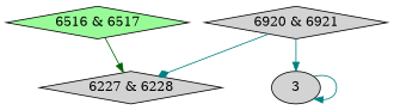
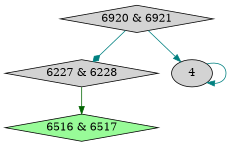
  digraph {
    node [fillcolor=lightgrey shape=diamond style=filled]
    edge [arrowhead=normal color=teal]
    n1 [label="6227 & 6228"]
    n2 [fillcolor=palegreen label="6516 & 6517"]
    n3 [label="6920 & 6921"]
-   3 [shape=""]
-   n2 -> n1 [color=darkgreen]
+   3 [label=4 shape=""]
+   n1 -> n2 [color=darkgreen]
    n3 -> n1 [arrowhead=diamond]
    n3 -> 3
    3 -> 3
  }
